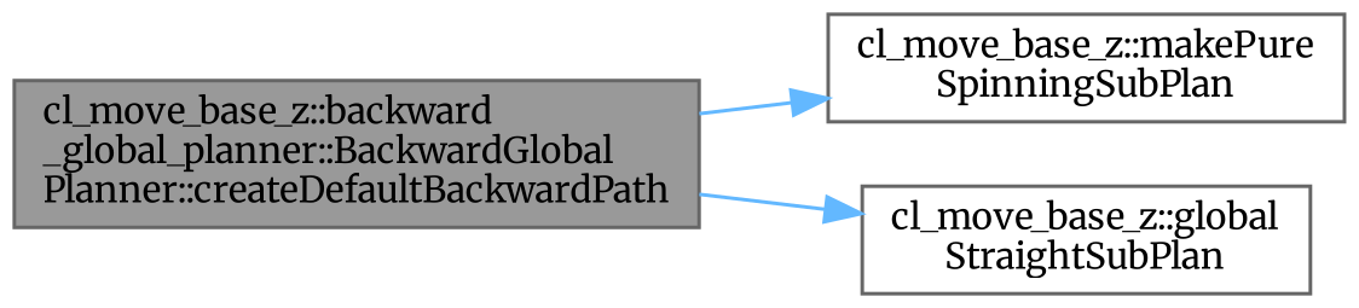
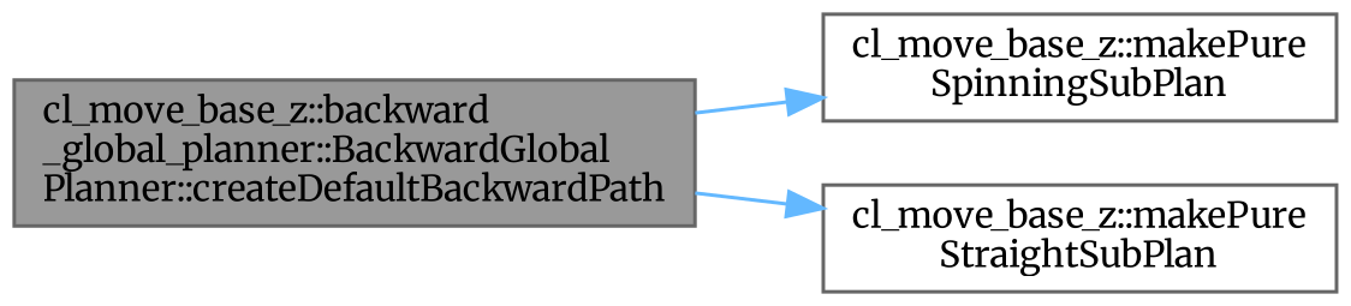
  digraph {
    rankdir=LR
    fontname=Merriweather
    node [color=grey40 fillcolor=white fontname=Merriweather fontsize=10 shape=box style=filled]
    edge [color=steelblue1 fontname=Merriweather fontsize=10 labelfontname=Helvetica labelfontsize=10 style=solid]
    n1 [color=gray40 fillcolor=grey60 fontcolor=black height=0.2 label="cl_move_base_z::backward\l_global_planner::BackwardGlobal\lPlanner::createDefaultBackwardPath" width=0.4]
    n2 [height=0.2 label="cl_move_base_z::makePure\lSpinningSubPlan" width=0.4]
-   n3 [height=0.2 label="cl_move_base_z::global\lStraightSubPlan" width=0.4]
+   n3 [height=0.2 label="cl_move_base_z::makePure\lStraightSubPlan" width=0.4]
    n1 -> n2
    n1 -> n3
  }
